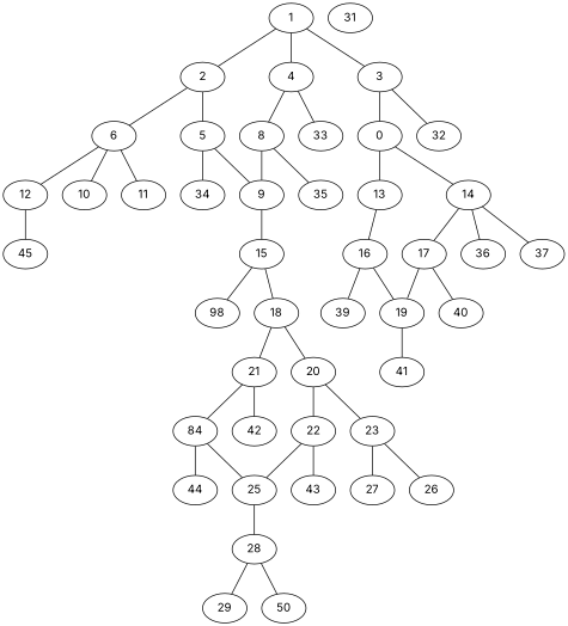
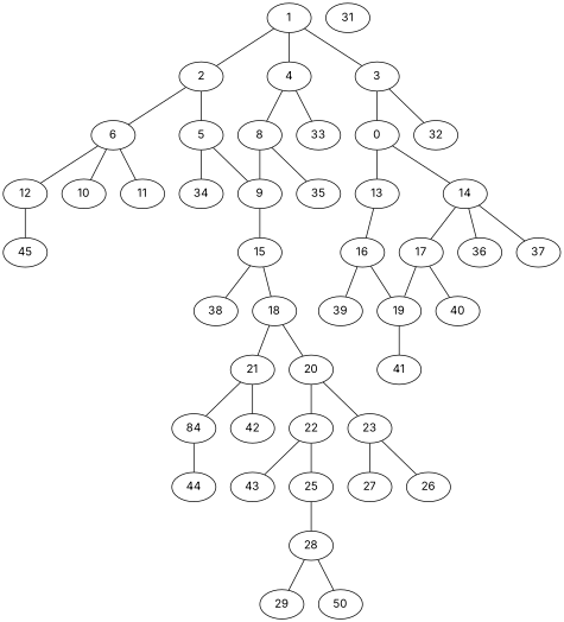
  graph {
    fontname=Inter
    node [chem=C fontname=Inter]
    edge [fontname=Inter valence=1]
    1
    2
    3 [chem=N]
    4
    5
    6 [chem=S]
    n7 [label=0]
    32 [chem=H]
    8
    33 [chem=H]
    9
    34 [chem=H]
    10 [chem=O]
    11 [chem=O]
    12 [chem=O]
    13
    14
    35 [chem=H]
    15 [chem=N]
    45 [chem=H]
    16
    36 [chem=H]
    17
    37 [chem=H]
    18
-   38 [chem=H label=98]
+   38 [chem=H]
    19
    39 [chem=H]
    40 [chem=H]
    20
    21
    41 [chem=H]
    22
    23 [chem=N]
    n35 [label=84]
    42 [chem=H]
    25
    43 [chem=H]
    26 [chem=O]
    27 [chem=O]
    44 [chem=H]
    28 [chem=N]
    29 [chem=O]
    n44 [chem=O label=50]
    31 [chem=Na]
    1 -- 2
    1 -- 3
    1 -- 4 [valence=2]
    2 -- 5 [valence=2]
    2 -- 6
    3 -- n7
    3 -- 32
    4 -- 8
    4 -- 33
    5 -- 9
    5 -- 34
    6 -- 10 [valence=2]
    6 -- 11 [valence=2]
    6 -- 12
    n7 -- 13 [valence=2]
    n7 -- 14
    8 -- 9 [valence=2]
    8 -- 35
    9 -- 15
    12 -- 45
    13 -- 16
    14 -- 36
    14 -- 17 [valence=2]
    14 -- 37
    15 -- 18
    15 -- 38
    16 -- 19 [valence=2]
    16 -- 39
    17 -- 19
    17 -- 40
    18 -- 20 [valence=2]
    18 -- 21
    19 -- 41
    20 -- 22
    20 -- 23
    21 -- n35 [valence=2]
    21 -- 42
    22 -- 25 [valence=2]
    22 -- 43
    23 -- 26 [valence=2]
    23 -- 27
-   n35 -- 25
    n35 -- 44
    25 -- 28
    28 -- 29 [valence=2]
    28 -- n44
  }
